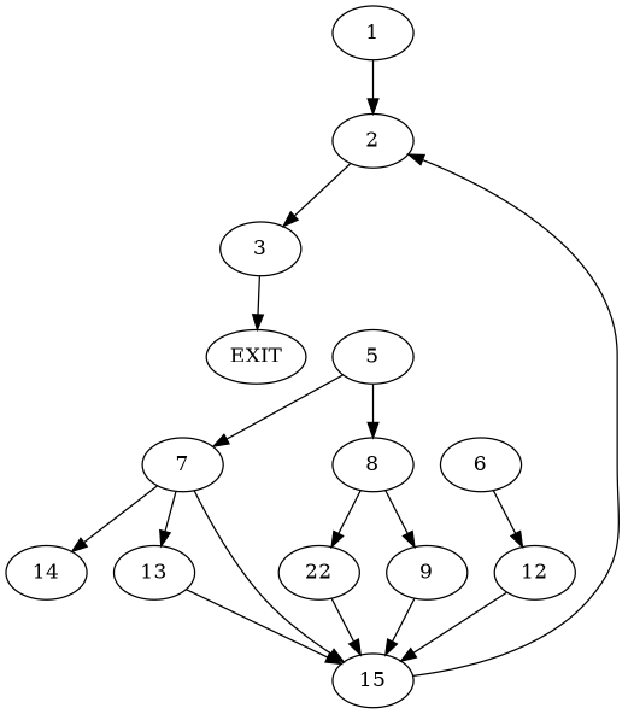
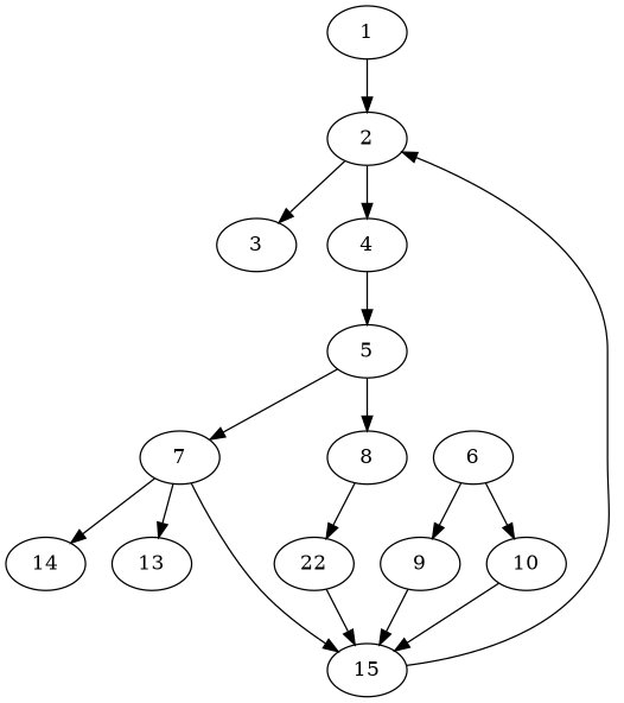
  digraph {
    1
    2
-   n3 [label=EXIT]
    3
+   4
    5
    7
    8
    6
    9
-   10 [label=12]
+   10
    13
    14
    15
    n15 [label=22]
    1 -> 2
    2 -> 3
-   3 -> n3
+   2 -> 4
+   4 -> 5
    5 -> 7
    5 -> 8
    7 -> 13
    7 -> 14
    7 -> 15
    8 -> n15
-   8 -> 9
+   6 -> 9
    6 -> 10
    9 -> 15
    10 -> 15
-   13 -> 15
    15 -> 2
    n15 -> 15
  }
